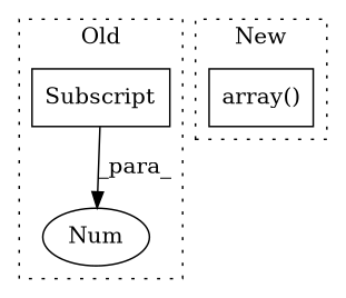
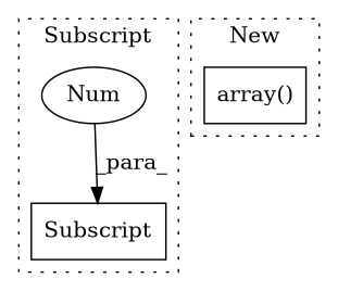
  digraph {
    fontname="DejaVu Serif"
    node [shape=box fontname="DejaVu Serif"]
    n1 [a=63 l="19,0" label=Subscript s="8198,0"]
    n2 [a=76 l=1 label=Num s=8215 shape=ellipse]
    n3 [a=75 l="9,17" label="array()" s="8261,8273"]
    subgraph cluster_1 {
-     label=Old
+     label=Subscript
      style=dotted
      n1
      n2
    }
    subgraph cluster_2 {
      label=New
      style=dotted
      n3
    }
-   n1 -> n2 [label=_para_ fontname="DejaVu Serif"]
+   n2 -> n1 [label=_para_ fontname="DejaVu Serif"]
  }
